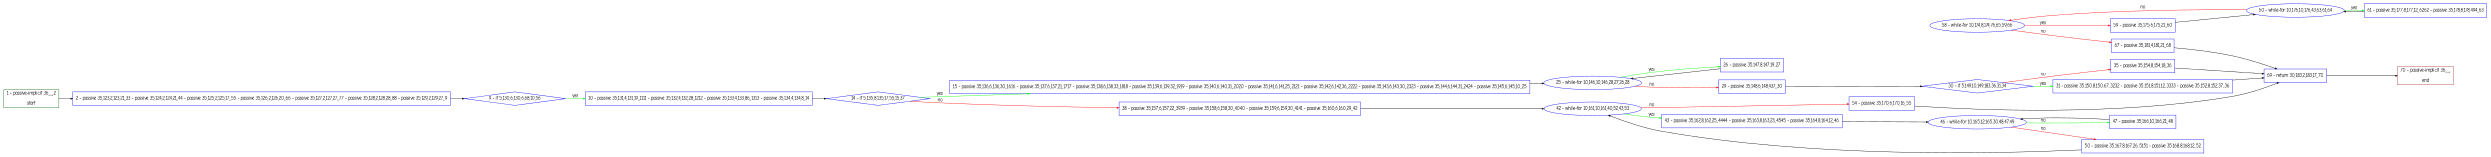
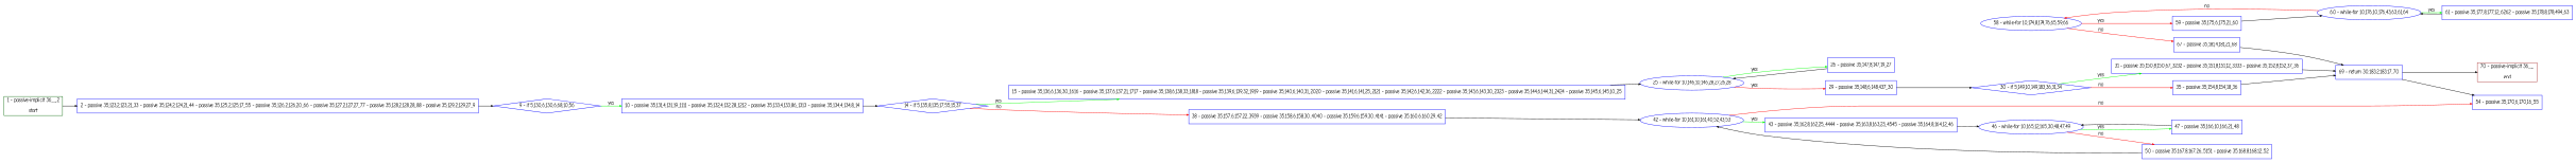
  digraph {
    bgcolor=white
    compound=true
    fillcolor="#FFFFCC"
    fontname="Comic Neue"
    fontsize=12
    pack=true
    packmode=clust
    rankdir=LR
    style="rounded,filled"
    node [color="#0000ff" compound=true fillcolor="#ffffff" fixedsize=false fontname="Comic Neue" fontsize=12 node_initialized=no shape=box style=filled]
    edge [arrowhead=normal arrowsize=0.5 arrowtail=none color="#000000" compound=true dir=forward fontcolor=black fontname="Comic Neue" fontsize=12]
    n1 [label="2 - passive 35,123,2,123,21,,33 - passive 35,124,2,124,21,,44 - passive 35,125,2,125,17,,55 - passive 35,126,2,126,20,,66 - passive 35,127,2,127,27,,77 - passive 35,128,2,128,28,,88 - passive 35,129,2,129,27,,9"]
    n2 [label="9 - if 5,130,6,130,6,68,10,56" shape=diamond]
    n3 [label="10 - passive 35,131,4,131,19,,1111 - passive 35,132,4,132,28,,1212 - passive 35,133,4,133,86,,1313 - passive 35,134,4,134,8,,14"]
    n4 [color="#006400" label="1 - passive-implicit 36,,,,,,2\n\nstart"]
    n5 [label="14 - if 5,135,8,135,17,55,15,37" shape=diamond]
    n6 [label="15 - passive 35,136,6,136,30,,1616 - passive 35,137,6,137,21,,1717 - passive 35,138,6,138,33,,1818 - passive 35,139,6,139,32,,1919 - passive 35,140,6,140,31,,2020 - passive 35,141,6,141,25,,2121 - passive 35,142,6,142,36,,2222 - passive 35,143,6,143,30,,2323 - passive 35,144,6,144,31,,2424 - passive 35,145,6,145,10,,25"]
    n7 [label="38 - passive 35,157,6,157,22,,3939 - passive 35,158,6,158,30,,4040 - passive 35,159,6,159,30,,4141 - passive 35,160,6,160,29,,42"]
    n8 [label="58 - while-for 10,174,8,174,76,65,59,66" shape=oval]
    n9 [label="59 - passive 35,175,6,175,21,,60"]
    n10 [label="67 - passive 35,181,4,181,21,,68"]
    n11 [label="25 - while-for 10,146,10,146,28,27,26,28" shape=oval]
    n12 [label="42 - while-for 10,161,10,161,40,52,43,53" shape=oval]
    n13 [label="26 - passive 35,147,8,147,19,,27"]
    n14 [label="29 - passive 35,148,6,148,437,,30"]
    n15 [label="43 - passive 35,162,8,162,25,,4444 - passive 35,163,8,163,23,,4545 - passive 35,164,8,164,12,,46"]
    n16 [label="54 - passive 35,170,6,170,16,,55"]
    n17 [label="30 - if 5,149,10,149,183,36,31,34" shape=diamond]
    n18 [label="31 - passive 35,150,8,150,67,,3232 - passive 35,151,8,151,12,,3333 - passive 35,152,8,152,37,,36"]
    n19 [label="35 - passive 35,154,8,154,18,,36"]
    n20 [label="69 - return 30,183,2,183,17,,70"]
    n21 [color="#a52a2a" label="70 - passive-implicit 36,,,,,,\n\nend"]
    n22 [label="46 - while-for 10,165,12,165,30,48,47,49" shape=oval]
    n23 [label="47 - passive 35,166,10,166,21,,48"]
    n24 [label="50 - passive 35,167,8,167,26,,5151 - passive 35,168,8,168,12,,52"]
    n25 [label="60 - while-for 10,176,10,176,43,63,61,64" shape=oval]
    n26 [label="61 - passive 35,177,8,177,12,,6262 - passive 35,178,8,178,494,,63"]
    n1 -> n2
    n2 -> n3 [color="#00ff00" label=yes]
    n3 -> n5
    n4 -> n1
    n5 -> n6 [color="#00ff00" label=yes]
    n5 -> n7 [color="#ff0000" label=no]
    n6 -> n11
    n7 -> n12
    n8 -> n9 [color="#ff0000" label=yes]
    n8 -> n10 [color="#ff0000" label=no]
    n9 -> n25
    n10 -> n20
    n11 -> n13 [color="#00ff00" label=yes]
-   n11 -> n14 [color="#ff0000" label=no]
+   n11 -> n14 [color="#ff0000" label=yes]
    n12 -> n15 [color="#00ff00" label=yes]
    n12 -> n16 [color="#ff0000" label=no]
    n13 -> n11
    n14 -> n17
    n15 -> n22
-   n16 -> n20
+   n20 -> n16
    n17 -> n18 [color="#00ff00" label=yes]
    n17 -> n19 [color="#ff0000" label=no]
    n18 -> n20
    n19 -> n20
    n20 -> n21
-   n22 -> n23 [color="#00ff00" label=no]
+   n22 -> n23 [color="#00ff00" label=yes]
    n22 -> n24 [color="#ff0000" label=no]
    n23 -> n22
    n24 -> n12
    n25 -> n8 [color="#ff0000" label=no]
    n25 -> n26 [color="#00ff00" label=yes]
    n26 -> n25
  }
